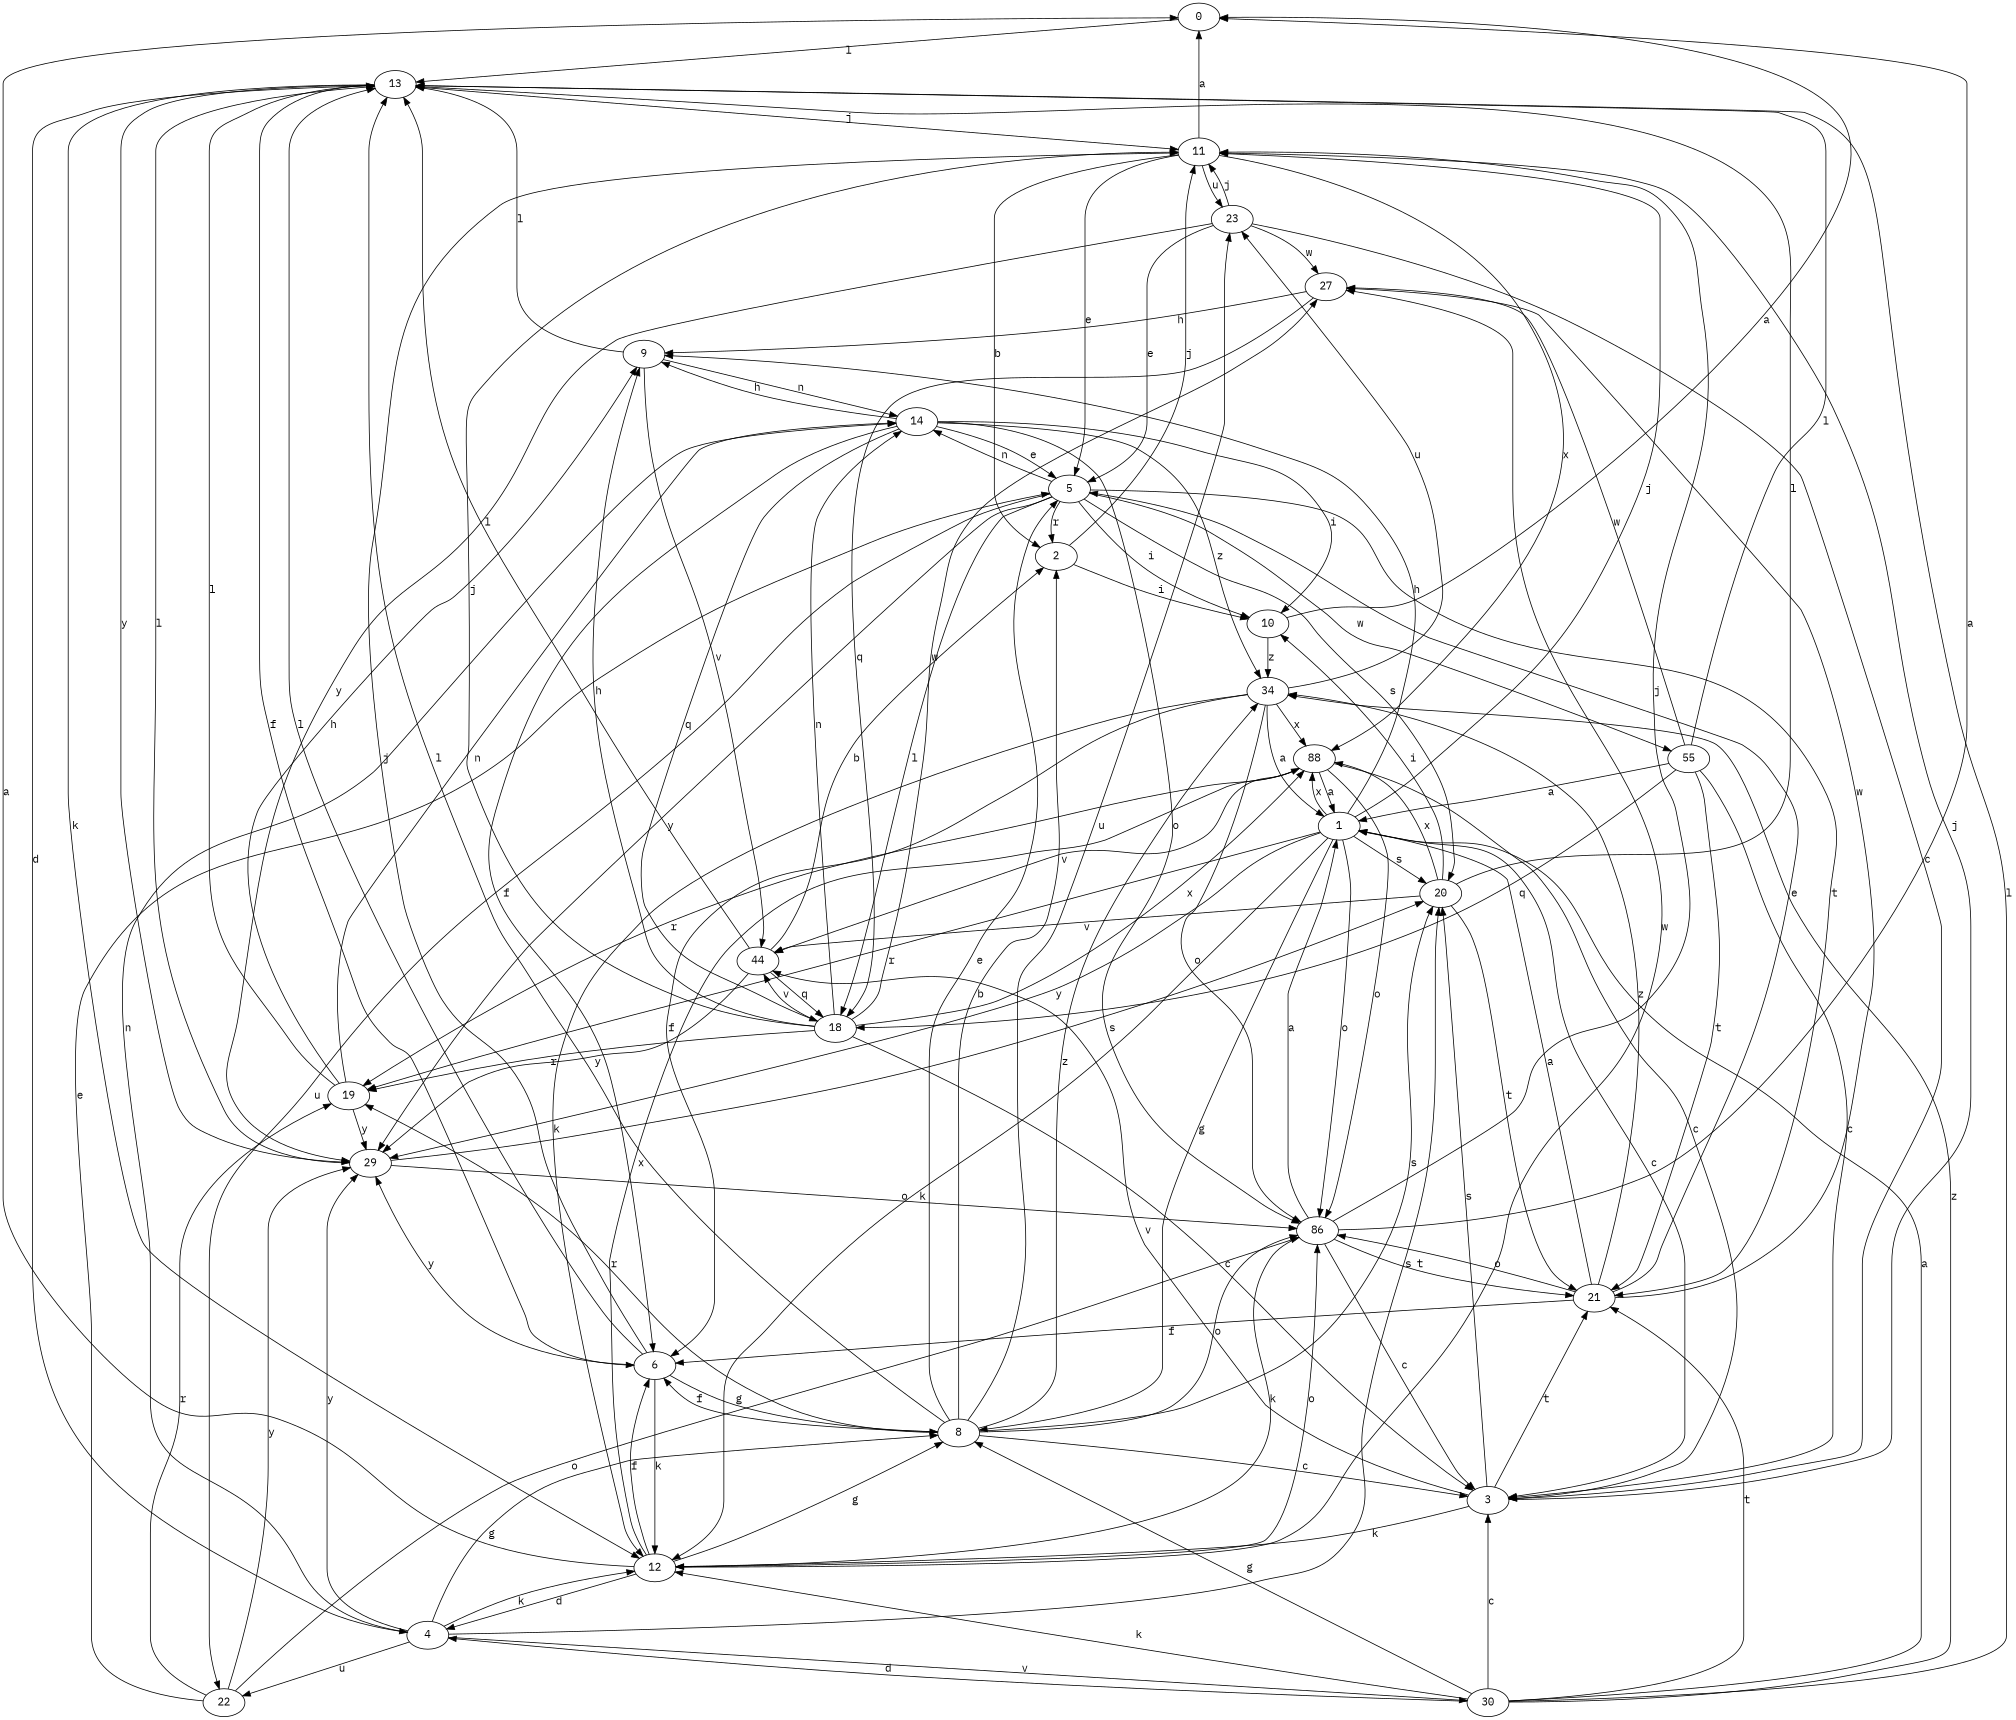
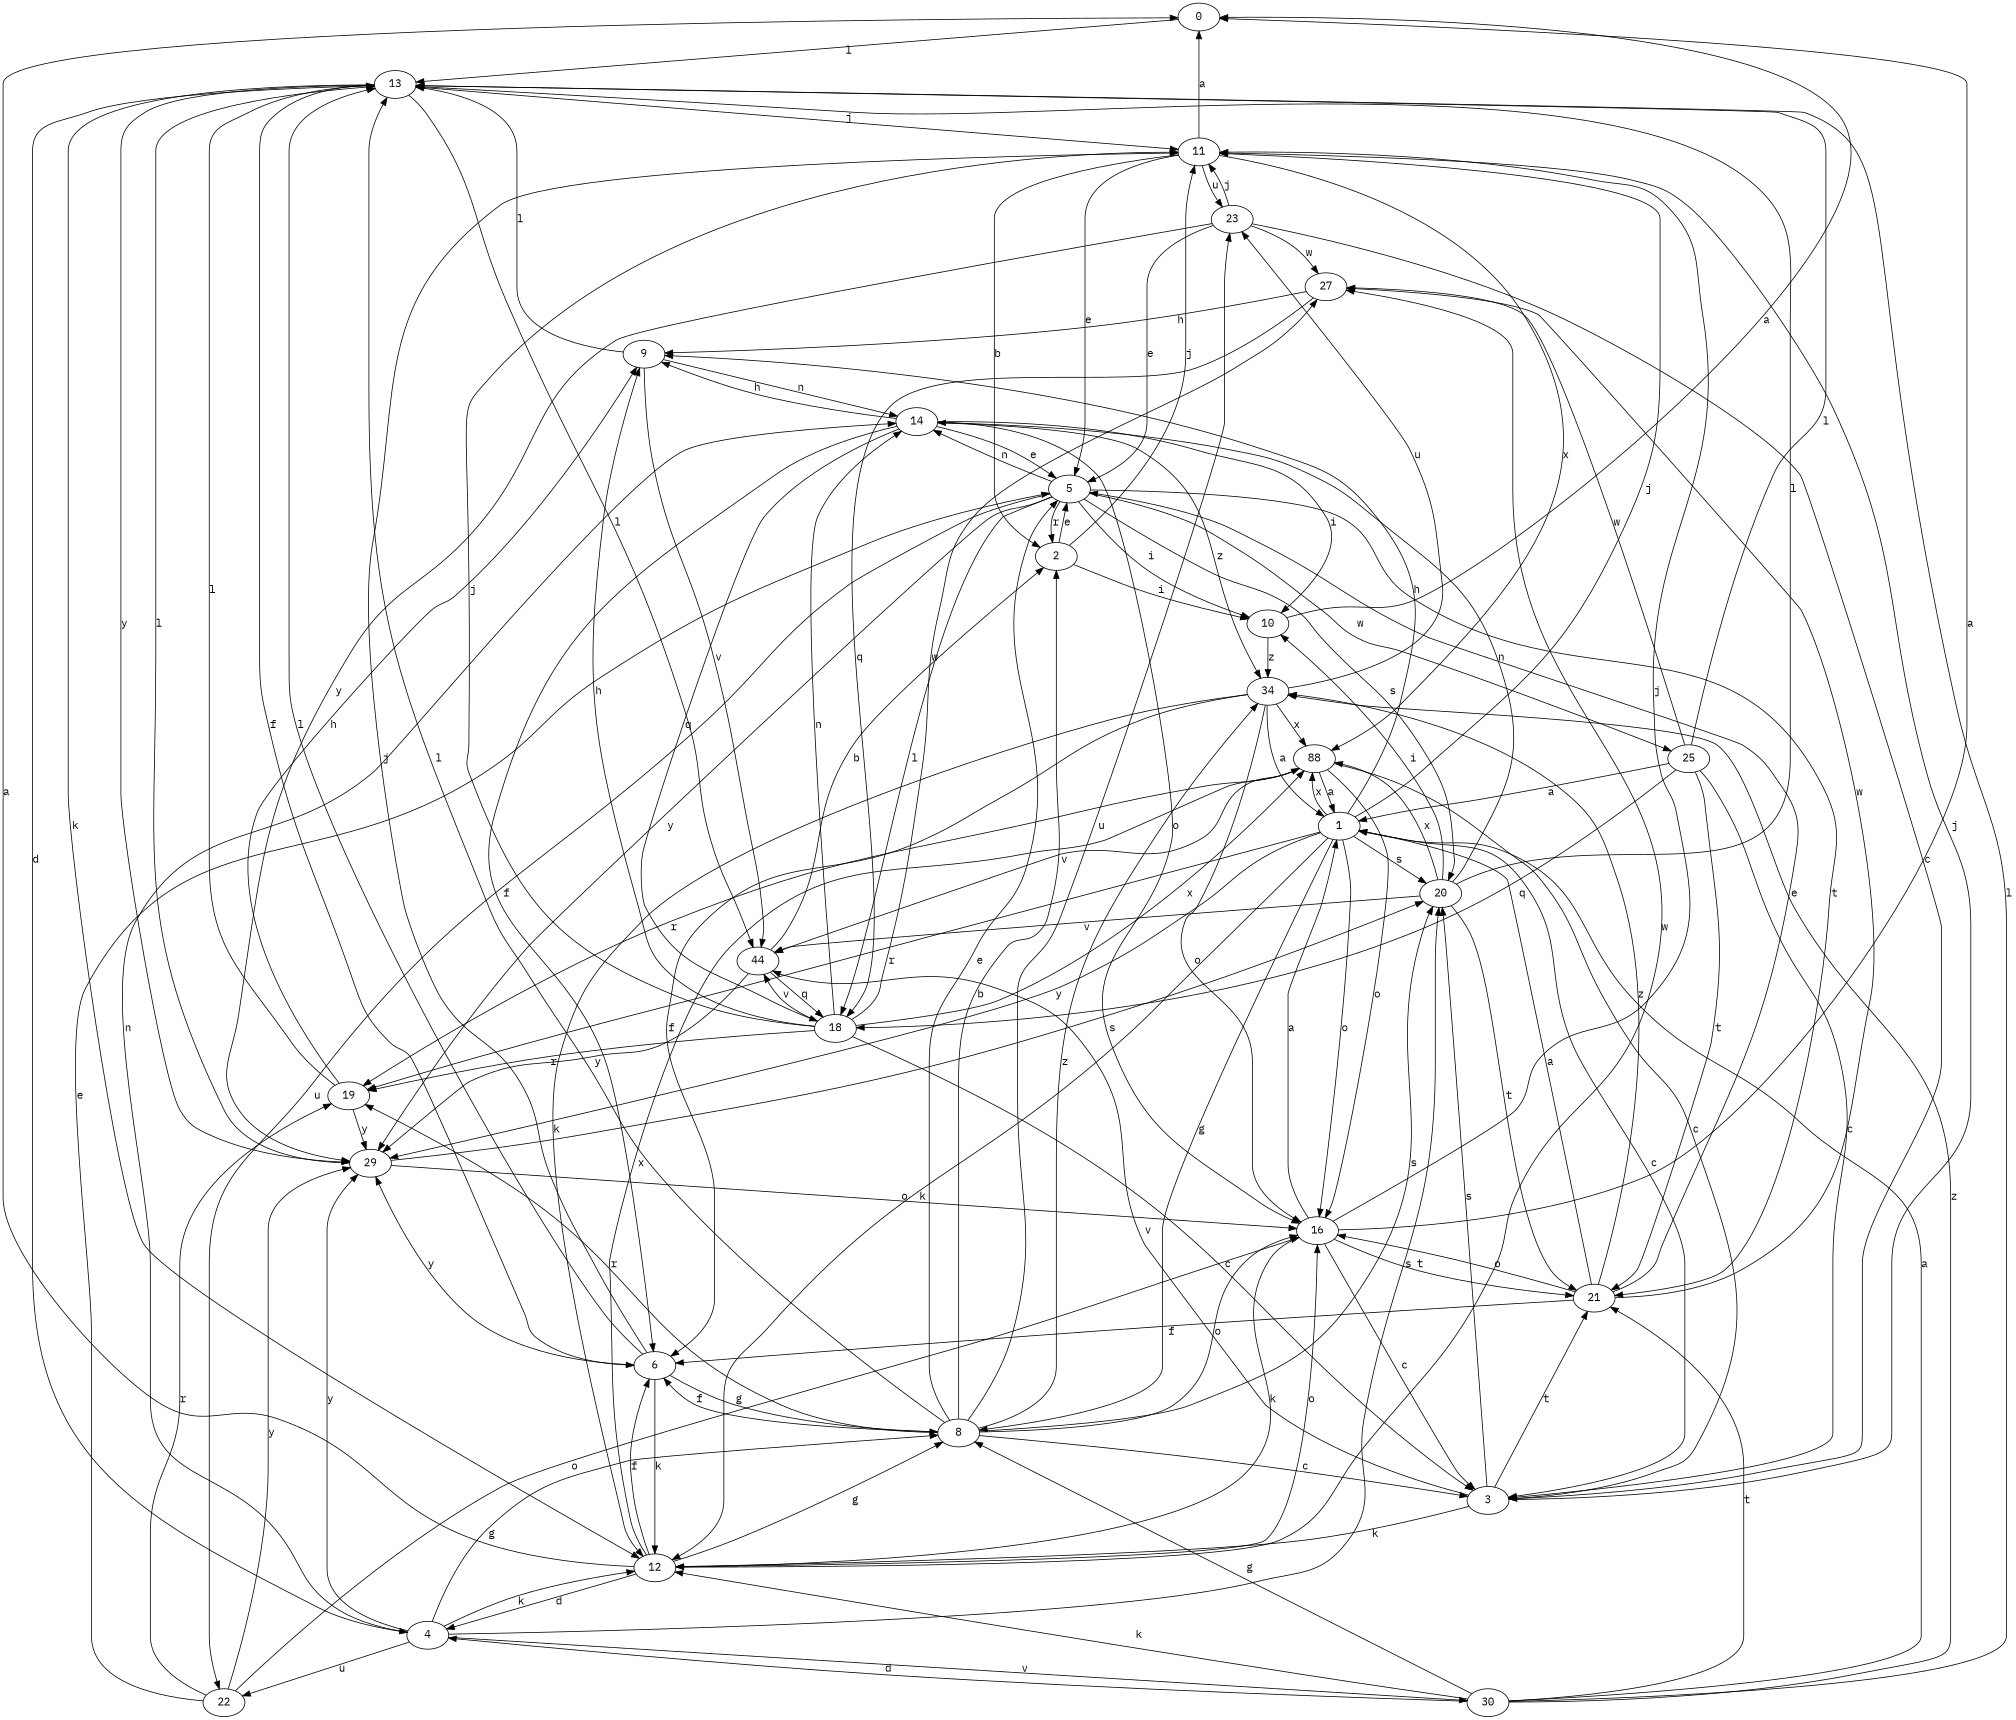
  strict digraph {
    fontname="IBM Plex Mono"
    node [fontname="IBM Plex Mono"]
    edge [fontname="IBM Plex Mono"]
    0
    13
    11
    n4 [label=88]
    2
    5
    23
    12
    29
    4
    6
    1
    3
    8
    9
-   16 [label=86]
+   16
    19
    20
    21
    n20 [label=44]
    n21 [label=34]
    14
    27
    10
    22
    18
-   25 [label=55]
+   25
    30
    0 -> 13 [label=l]
    13 -> 11 [label=j]
    13 -> 12 [label=k]
    13 -> 29 [label=y]
    13 -> 4 [label=d]
    13 -> 6 [label=f]
    11 -> 0 [label=a]
    11 -> n4 [label=x]
    11 -> 2 [label=b]
    11 -> 5 [label=e]
    11 -> 23 [label=u]
    n4 -> 1 [label=a]
    n4 -> 3 [label=c]
    n4 -> 16 [label=o]
    n4 -> 19 [label=r]
    n4 -> n20 [label=v]
    2 -> 11 [label=j]
+   2 -> 5 [label=e]
    2 -> 10 [label=i]
    5 -> 2 [label=r]
    5 -> 29 [label=y]
    5 -> 20 [label=s]
    5 -> 21 [label=t]
    5 -> 14 [label=n]
    5 -> 10 [label=i]
    5 -> 22 [label=u]
    5 -> 18 [label=l]
    5 -> 25 [label=w]
    23 -> 11 [label=j]
    23 -> 5 [label=e]
    23 -> 29 [label=y]
    23 -> 3 [label=c]
    23 -> 27 [label=w]
    12 -> 0 [label=a]
    12 -> n4 [label=x]
    12 -> 4 [label=d]
    12 -> 6 [label=f]
    12 -> 8 [label=g]
    12 -> 16 [label=o]
    12 -> 27 [label=w]
    29 -> 13 [label=l]
    29 -> 16 [label=o]
    29 -> 20 [label=s]
    4 -> 12 [label=k]
    4 -> 29 [label=y]
    4 -> 8 [label=g]
    4 -> 20 [label=s]
    4 -> 14 [label=n]
    4 -> 22 [label=u]
    4 -> 30 [label=v]
    6 -> 13 [label=l]
    6 -> 11 [label=j]
    6 -> 12 [label=k]
    6 -> 29 [label=y]
    6 -> 8 [label=g]
    1 -> 11 [label=j]
    1 -> n4 [label=x]
    1 -> 12 [label=k]
    1 -> 29 [label=y]
    1 -> 3 [label=c]
    1 -> 8 [label=g]
    1 -> 9 [label=h]
    1 -> 16 [label=o]
    1 -> 19 [label=r]
    1 -> 20 [label=s]
    3 -> 11 [label=j]
    3 -> 12 [label=k]
    3 -> 20 [label=s]
    3 -> 21 [label=t]
    3 -> n20 [label=v]
    8 -> 13 [label=l]
    8 -> 2 [label=b]
    8 -> 5 [label=e]
    8 -> 23 [label=u]
    8 -> 6 [label=f]
    8 -> 3 [label=c]
    8 -> 16 [label=o]
    8 -> 19 [label=r]
    8 -> 20 [label=s]
    8 -> n21 [label=z]
    9 -> 13 [label=l]
    9 -> n20 [label=v]
    9 -> 14 [label=n]
    16 -> 0 [label=a]
    16 -> 11 [label=j]
    16 -> 12 [label=k]
    16 -> 1 [label=a]
    16 -> 3 [label=c]
    16 -> 21 [label=t]
    19 -> 13 [label=l]
    19 -> 29 [label=y]
    19 -> 9 [label=h]
-   19 -> 14 [label=n]
+   20 -> 14 [label=n]
    20 -> 13 [label=l]
    20 -> n4 [label=x]
    20 -> 21 [label=t]
    20 -> n20 [label=v]
    20 -> 10 [label=i]
    21 -> 5 [label=e]
    21 -> 6 [label=f]
    21 -> 1 [label=a]
    21 -> 16 [label=o]
    21 -> n21 [label=z]
    21 -> 27 [label=w]
-   n20 -> 13 [label=l]
+   13 -> n20 [label=l]
    n20 -> 2 [label=b]
    n20 -> 29 [label=y]
    n20 -> 18 [label=q]
    n21 -> n4 [label=x]
    n21 -> 23 [label=u]
    n21 -> 12 [label=k]
    n21 -> 6 [label=f]
    n21 -> 1 [label=a]
    n21 -> 16 [label=o]
    14 -> 5 [label=e]
    14 -> 6 [label=f]
    14 -> 9 [label=h]
    14 -> 16 [label=o]
    14 -> n21 [label=z]
    14 -> 10 [label=i]
    14 -> 18 [label=q]
    27 -> 9 [label=h]
    27 -> 18 [label=q]
    10 -> 0 [label=a]
    10 -> n21 [label=z]
    22 -> 5 [label=e]
    22 -> 29 [label=y]
    22 -> 16 [label=o]
    22 -> 19 [label=r]
    18 -> 11 [label=j]
    18 -> n4 [label=x]
    18 -> 3 [label=c]
    18 -> 9 [label=h]
    18 -> 19 [label=r]
    18 -> n20 [label=v]
    18 -> 14 [label=n]
    18 -> 27 [label=w]
    25 -> 13 [label=l]
    25 -> 1 [label=a]
    25 -> 3 [label=c]
    25 -> 21 [label=t]
    25 -> 27 [label=w]
    25 -> 18 [label=q]
    30 -> 13 [label=l]
    30 -> 12 [label=k]
    30 -> 4 [label=d]
    30 -> 1 [label=a]
-   30 -> 3 [label=c]
    30 -> 8 [label=g]
    30 -> 21 [label=t]
    30 -> n21 [label=z]
  }
